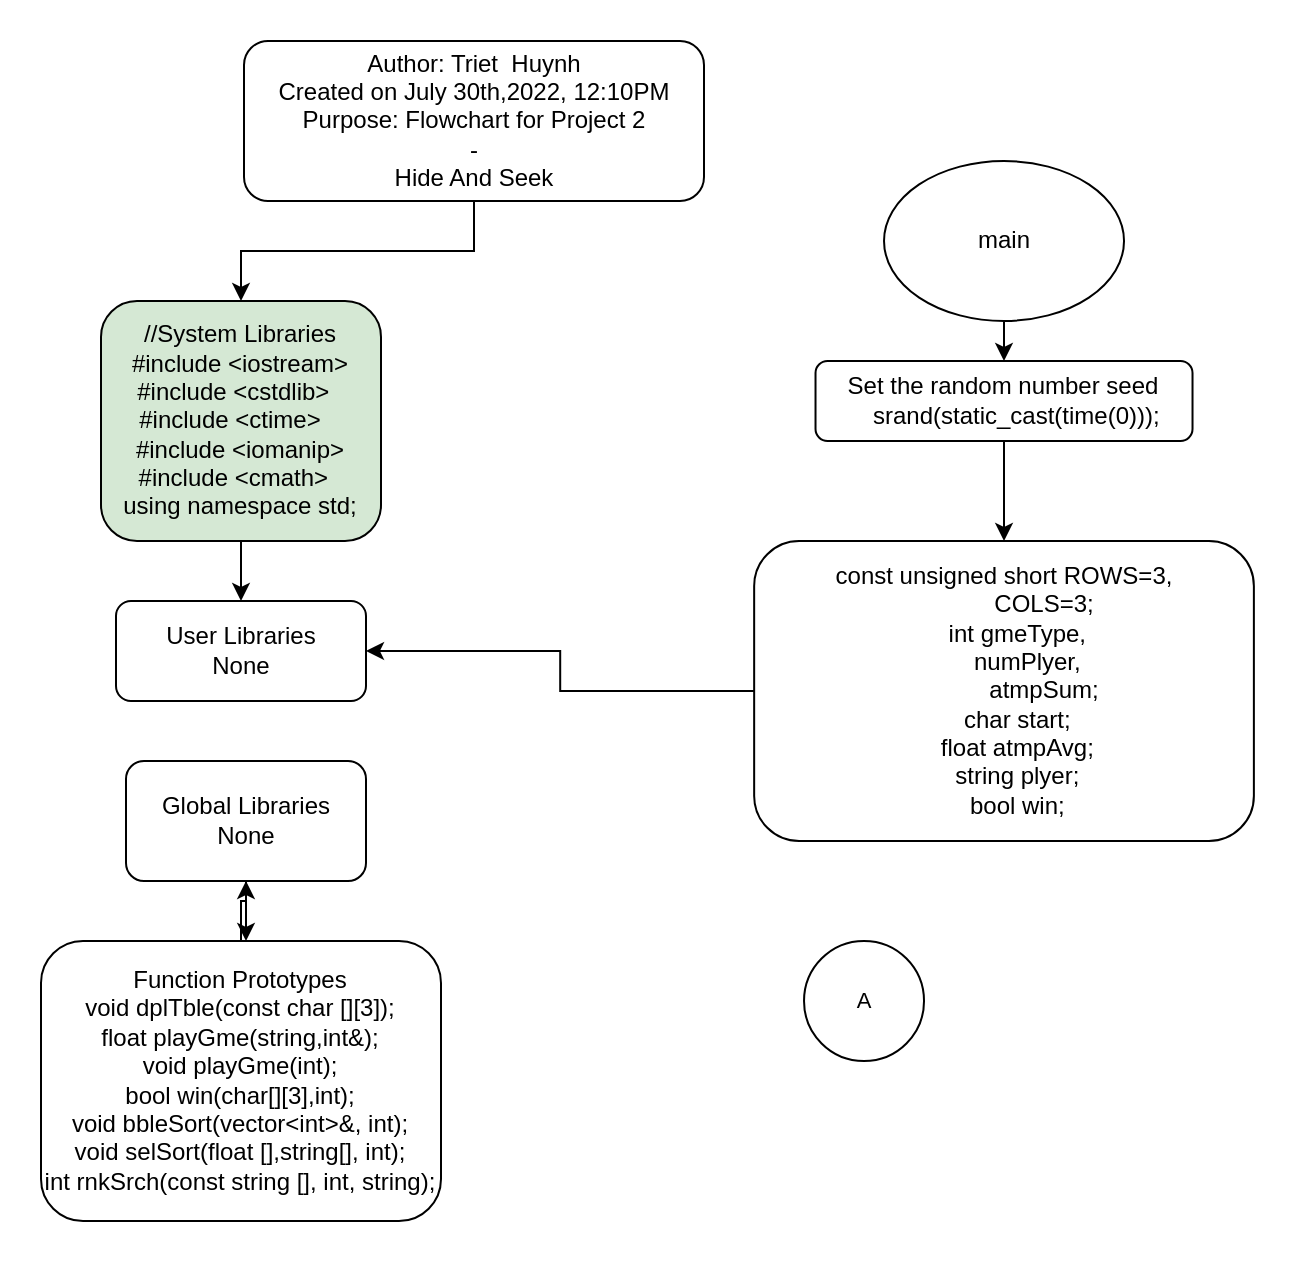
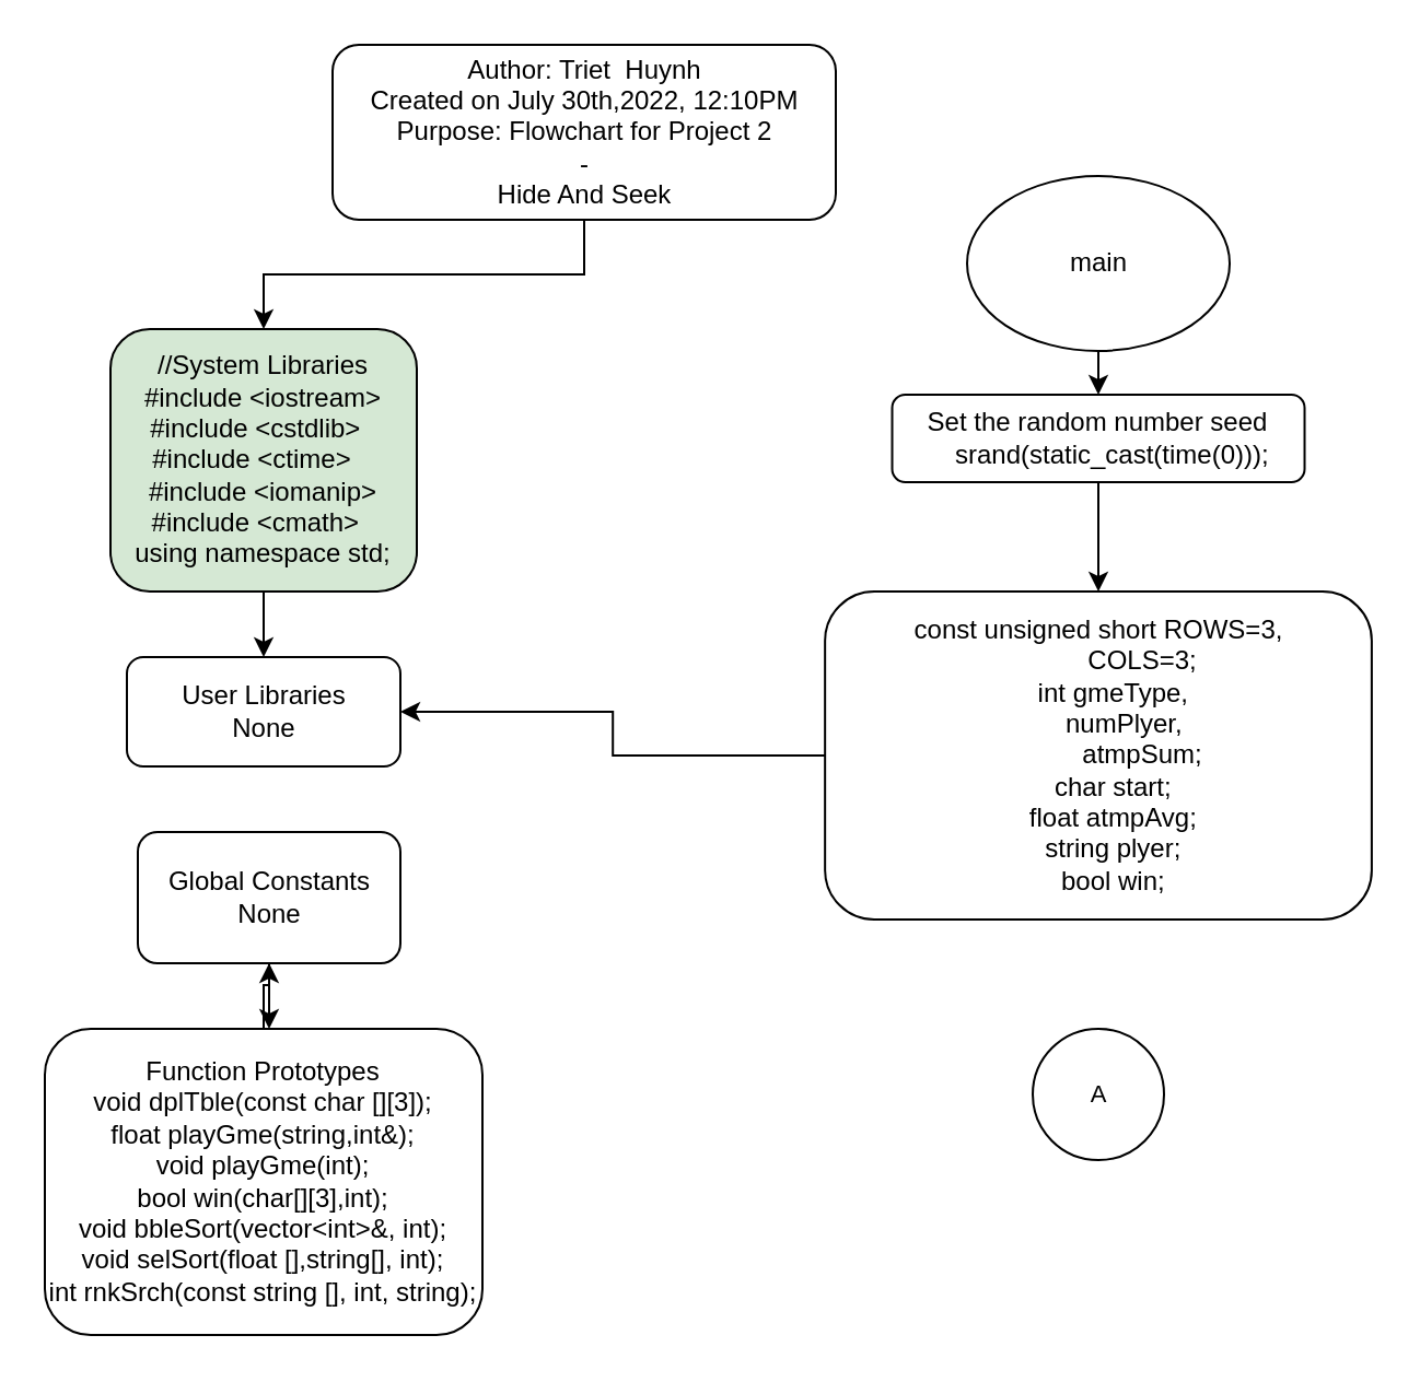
  <mxCell id="0" />
  <mxCell id="1" parent="0" />
  <mxCell id="2" style="edgeStyle=orthogonalEdgeStyle;rounded=0;orthogonalLoop=1;jettySize=auto;html=1;entryX=0.5;entryY=0;entryDx=0;entryDy=0;" edge="1" parent="1" source="3" target="5"><mxGeometry relative="1" as="geometry" /></mxCell>
- <mxCell id="3" value="Author: Triet&amp;nbsp; Huynh&lt;br&gt;Created on July 30th,2022, 12:10PM&lt;br&gt;Purpose: Flowchart for Project 2&lt;br&gt;&amp;nbsp;-&amp;nbsp;&lt;br&gt;Hide And Seek" style="rounded=1;whiteSpace=wrap;html=1;" vertex="1" parent="1"><mxGeometry x="121.5" y="20" width="230" height="80" as="geometry" /></mxCell>
+ <mxCell id="3" value="Author: Triet&amp;nbsp; Huynh&lt;br&gt;Created on July 30th,2022, 12:10PM&lt;br&gt;Purpose: Flowchart for Project 2&lt;br&gt;&amp;nbsp;-&amp;nbsp;&lt;br&gt;Hide And Seek" style="rounded=1;whiteSpace=wrap;html=1;" vertex="1" parent="1"><mxGeometry x="151.5" y="20" width="230" height="80" as="geometry" /></mxCell>
  <mxCell id="4" value="" style="edgeStyle=orthogonalEdgeStyle;rounded=0;orthogonalLoop=1;jettySize=auto;html=1;" edge="1" parent="1" source="5" target="6"><mxGeometry relative="1" as="geometry" /></mxCell>
  <mxCell id="5" value="&lt;div&gt;//System Libraries&lt;/div&gt;&lt;div&gt;#include &amp;lt;iostream&amp;gt;&lt;/div&gt;&lt;div&gt;#include &amp;lt;cstdlib&amp;gt;&amp;nbsp;&amp;nbsp;&lt;/div&gt;&lt;div&gt;#include &amp;lt;ctime&amp;gt;&amp;nbsp; &amp;nbsp;&lt;/div&gt;&lt;div&gt;#include &amp;lt;iomanip&amp;gt;&lt;/div&gt;&lt;div&gt;#include &amp;lt;cmath&amp;gt;&amp;nbsp;&amp;nbsp;&lt;/div&gt;&lt;div&gt;using namespace std;&lt;/div&gt;" style="rounded=1;whiteSpace=wrap;html=1;fillColor=#d5e8d4;" vertex="1" parent="1"><mxGeometry x="50" y="150" width="140" height="120" as="geometry" /></mxCell>
  <mxCell id="6" value="User Libraries&lt;br&gt;None" style="rounded=1;whiteSpace=wrap;html=1;" vertex="1" parent="1"><mxGeometry x="57.5" y="300" width="125" height="50" as="geometry" /></mxCell>
  <mxCell id="7" style="edgeStyle=orthogonalEdgeStyle;rounded=0;orthogonalLoop=1;jettySize=auto;html=1;exitX=0.5;exitY=1;exitDx=0;exitDy=0;entryX=0.5;entryY=0;entryDx=0;entryDy=0;" edge="1" parent="1" source="8"><mxGeometry relative="1" as="geometry"><mxPoint x="122.5" y="470" as="targetPoint" /></mxGeometry></mxCell>
- <mxCell id="8" value="Global Libraries&lt;br&gt;None" style="rounded=1;whiteSpace=wrap;html=1;" vertex="1" parent="1"><mxGeometry x="62.5" y="380" width="120" height="60" as="geometry" /></mxCell>
+ <mxCell id="8" value="Global Constants&lt;br&gt;None" style="rounded=1;whiteSpace=wrap;html=1;" vertex="1" parent="1"><mxGeometry x="62.5" y="380" width="120" height="60" as="geometry" /></mxCell>
  <mxCell id="9" value="" style="edgeStyle=orthogonalEdgeStyle;rounded=0;orthogonalLoop=1;jettySize=auto;html=1;" edge="1" parent="1" source="10" target="14"><mxGeometry relative="1" as="geometry" /></mxCell>
  <mxCell id="10" value="main" style="ellipse;whiteSpace=wrap;html=1;" vertex="1" parent="1"><mxGeometry x="441.51" y="80" width="120" height="80" as="geometry" /></mxCell>
  <mxCell id="11" style="edgeStyle=orthogonalEdgeStyle;rounded=0;orthogonalLoop=1;jettySize=auto;html=1;" edge="1" parent="1" source="12" target="8"><mxGeometry relative="1" as="geometry" /></mxCell>
  <mxCell id="12" value="Function Prototypes&lt;br&gt;&lt;div&gt;void dplTble(const char [][3]);&lt;/div&gt;&lt;div&gt;float playGme(string,int&amp;amp;);&lt;/div&gt;&lt;div&gt;void playGme(int);&lt;/div&gt;&lt;div&gt;bool win(char[][3],int);&lt;/div&gt;&lt;div&gt;void bbleSort(vector&amp;lt;int&amp;gt;&amp;amp;, int);&lt;/div&gt;&lt;div&gt;void selSort(float [],string[], int);&lt;/div&gt;&lt;div&gt;int rnkSrch(const string [], int, string);&lt;/div&gt;" style="rounded=1;whiteSpace=wrap;html=1;" vertex="1" parent="1"><mxGeometry x="20" y="470" width="200" height="140" as="geometry" /></mxCell>
  <mxCell id="13" value="" style="edgeStyle=orthogonalEdgeStyle;rounded=0;orthogonalLoop=1;jettySize=auto;html=1;" edge="1" parent="1" source="14" target="17"><mxGeometry relative="1" as="geometry" /></mxCell>
  <mxCell id="14" value="Set the random number seed&lt;br&gt;&amp;nbsp; &amp;nbsp; srand(static_cast(time(0)));" style="rounded=1;whiteSpace=wrap;html=1;" vertex="1" parent="1"><mxGeometry x="407.26" y="180" width="188.5" height="40" as="geometry" /></mxCell>
  <mxCell id="15" value="" style="edgeStyle=orthogonalEdgeStyle;rounded=0;orthogonalLoop=1;jettySize=auto;html=1;" edge="1" parent="1"><mxGeometry relative="1" as="geometry"><mxPoint x="501.6" y="320" as="sourcePoint" /><mxPoint x="501.6" y="340" as="targetPoint" /></mxGeometry></mxCell>
  <mxCell id="16" value="" style="edgeStyle=orthogonalEdgeStyle;rounded=0;orthogonalLoop=1;jettySize=auto;html=1;fontSize=11;" edge="1" parent="1" source="17" target="6"><mxGeometry relative="1" as="geometry" /></mxCell>
  <mxCell id="17" value="&lt;div&gt;&lt;span style=&quot;font-size: 12px;&quot;&gt;const unsigned short ROWS=3,&lt;/span&gt;&lt;/div&gt;&lt;div&gt;&lt;span style=&quot;font-size: 12px;&quot;&gt;&amp;nbsp; &amp;nbsp; &amp;nbsp; &amp;nbsp; &amp;nbsp; &amp;nbsp; COLS=3;&lt;/span&gt;&lt;/div&gt;&lt;div&gt;&lt;span style=&quot;font-size: 12px;&quot;&gt;&amp;nbsp; &amp;nbsp; int gmeType,&lt;/span&gt;&lt;/div&gt;&lt;div&gt;&lt;span style=&quot;font-size: 12px;&quot;&gt;&amp;nbsp; &amp;nbsp; &amp;nbsp; &amp;nbsp; numPlyer,&amp;nbsp;&lt;/span&gt;&lt;/div&gt;&lt;div&gt;&lt;span style=&quot;font-size: 12px;&quot;&gt;&amp;nbsp; &amp;nbsp; &amp;nbsp; &amp;nbsp; &amp;nbsp; &amp;nbsp; atmpSum;&lt;/span&gt;&lt;/div&gt;&lt;div&gt;&lt;span style=&quot;font-size: 12px;&quot;&gt;&amp;nbsp; &amp;nbsp; char start;&lt;/span&gt;&lt;/div&gt;&lt;div&gt;&lt;span style=&quot;font-size: 12px;&quot;&gt;&amp;nbsp; &amp;nbsp; float atmpAvg;&lt;/span&gt;&lt;/div&gt;&lt;div&gt;&lt;span style=&quot;font-size: 12px;&quot;&gt;&amp;nbsp; &amp;nbsp; string plyer;&lt;/span&gt;&lt;/div&gt;&lt;div&gt;&lt;span style=&quot;font-size: 12px;&quot;&gt;&amp;nbsp; &amp;nbsp; bool win;&lt;/span&gt;&lt;/div&gt;" style="rounded=1;whiteSpace=wrap;html=1;" vertex="1" parent="1"><mxGeometry x="376.58" y="270" width="249.86" height="150" as="geometry" /></mxCell>
- <mxCell id="18" value="A" style="ellipse;whiteSpace=wrap;html=1;aspect=fixed;fontSize=11;" vertex="1" parent="1"><mxGeometry x="401.51" y="470" width="60" height="60" as="geometry" /></mxCell>
+ <mxCell id="18" value="A" style="ellipse;whiteSpace=wrap;html=1;aspect=fixed;fontSize=11;" vertex="1" parent="1"><mxGeometry x="471.51" y="470" width="60" height="60" as="geometry" /></mxCell>
